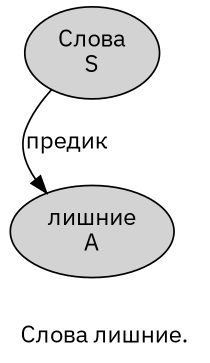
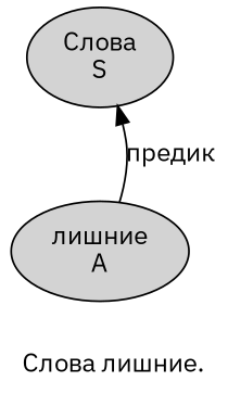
  digraph {
    label="Слова лишние."
    fontname="IBM Plex Sans"
    node [fillcolor=lightgray penwidth=1 shape=ellipse style=filled fontname="IBM Plex Sans"]
    n1 [label="Слова\nS"]
    n2 [label="лишние\nA"]
-   n1 -> n2 [label="предик" fontname="IBM Plex Sans"]
+   n2 -> n1 [label="предик" fontname="IBM Plex Sans"]
  }
